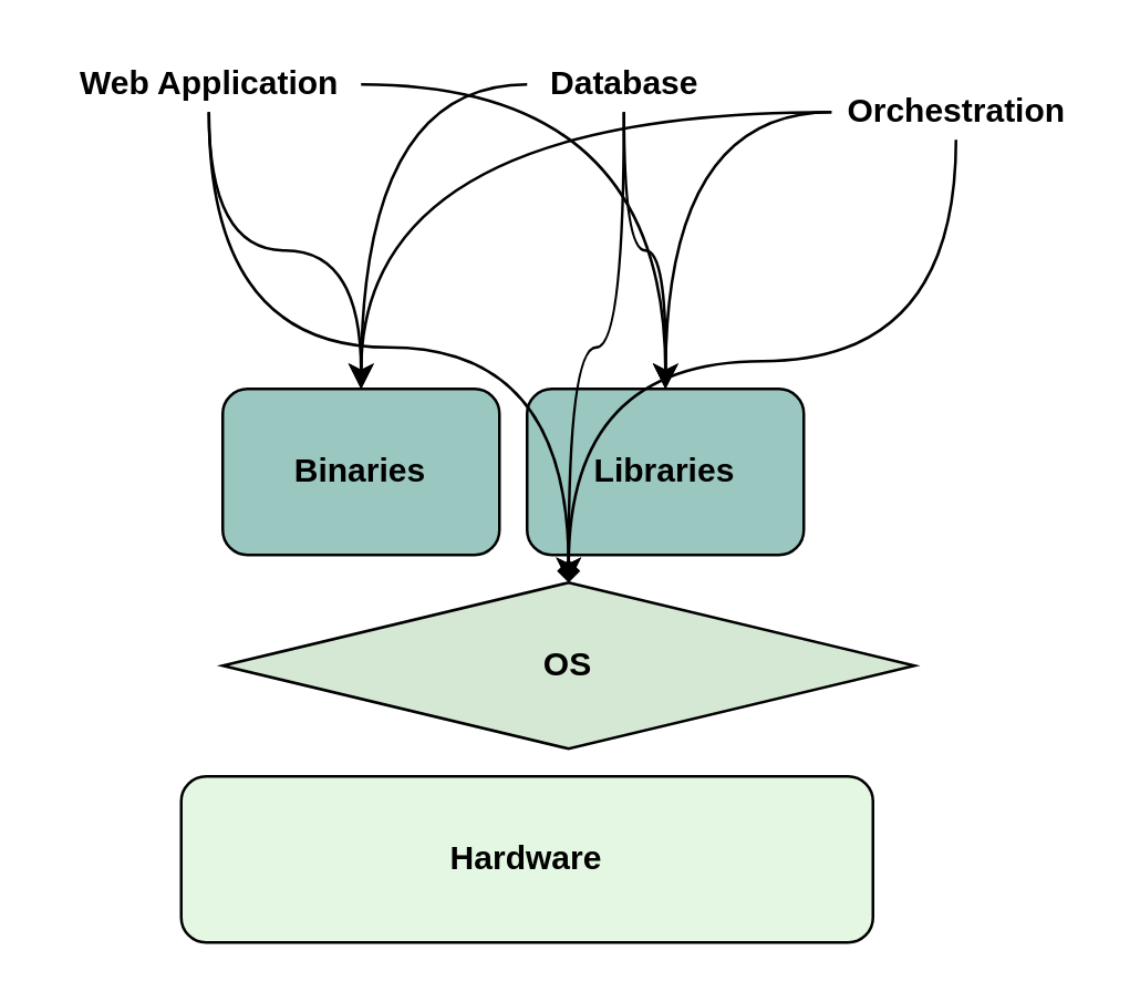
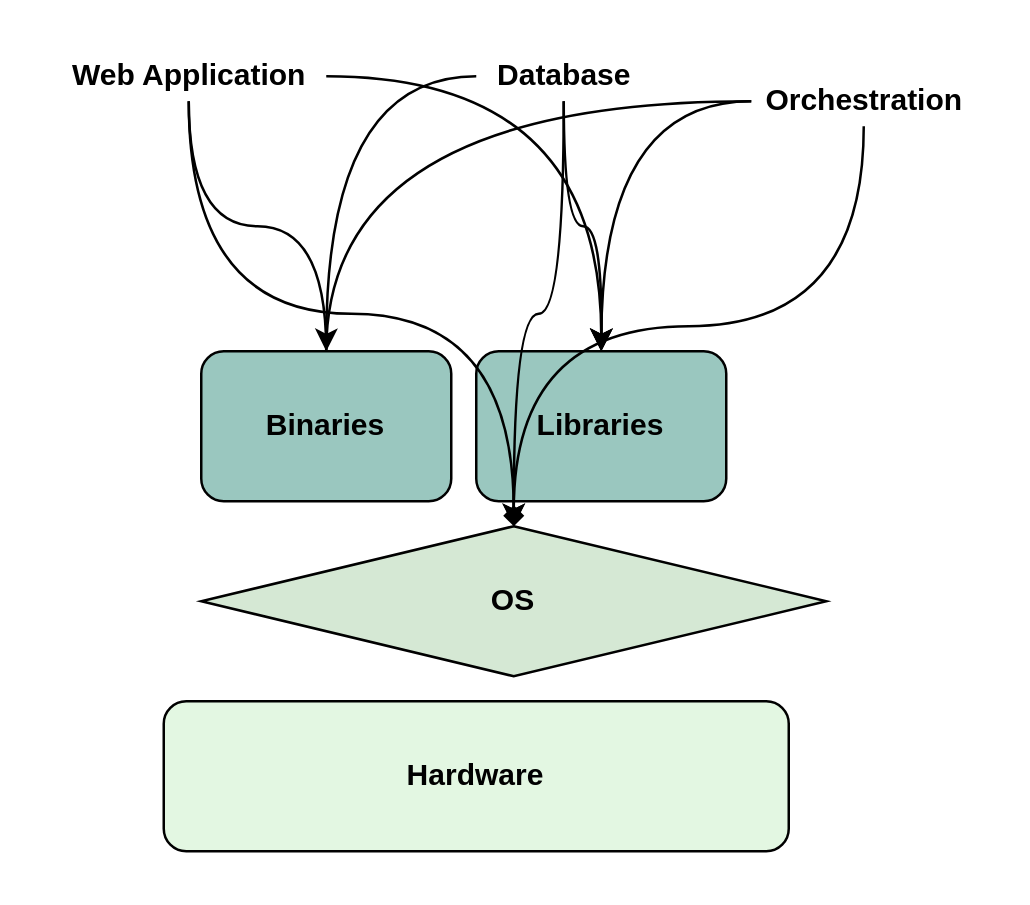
  <mxCell id="0" />
  <mxCell id="1" parent="0" />
  <mxCell id="2" value="&lt;b&gt;Hardware&lt;/b&gt;" style="rounded=1;whiteSpace=wrap;html=1;fillColor=#E3F7E2;" parent="1" vertex="1"><mxGeometry x="65" y="280" width="250" height="60" as="geometry" /></mxCell>
  <mxCell id="3" value="&lt;b&gt;OS&lt;/b&gt;" style="rhombus;whiteSpace=wrap;html=1;fillColor=#D5E8D4;" parent="1" vertex="1"><mxGeometry x="80" y="210" width="250" height="60" as="geometry" /></mxCell>
  <mxCell id="4" value="&lt;b&gt;Binaries&lt;/b&gt;" style="rounded=1;whiteSpace=wrap;html=1;fillColor=#9AC7BF;" parent="1" vertex="1"><mxGeometry x="80" y="140" width="100" height="60" as="geometry" /></mxCell>
  <mxCell id="5" value="&lt;b&gt;Libraries&lt;/b&gt;" style="rounded=1;whiteSpace=wrap;html=1;fillColor=#9AC7BF;" parent="1" vertex="1"><mxGeometry x="190" y="140" width="100" height="60" as="geometry" /></mxCell>
  <mxCell id="6" style="edgeStyle=orthogonalEdgeStyle;curved=1;orthogonalLoop=1;jettySize=auto;html=1;" parent="1" source="9" target="3" edge="1"><mxGeometry relative="1" as="geometry" /></mxCell>
- <mxCell id="7" style="edgeStyle=orthogonalEdgeStyle;curved=1;orthogonalLoop=1;jettySize=auto;html=1;" parent="1" source="9" target="4" edge="1"><mxGeometry relative="1" as="geometry" /></mxCell>
+ <mxCell id="7" style="edgeStyle=orthogonalEdgeStyle;curved=1;orthogonalLoop=1;jettySize=auto;html=1;endArrow=none;" parent="1" source="9" target="4" edge="1"><mxGeometry relative="1" as="geometry" /></mxCell>
  <mxCell id="8" style="edgeStyle=orthogonalEdgeStyle;curved=1;orthogonalLoop=1;jettySize=auto;html=1;" parent="1" source="9" target="5" edge="1"><mxGeometry relative="1" as="geometry" /></mxCell>
  <mxCell id="9" value="&lt;b&gt;Web Application&lt;/b&gt;" style="text;html=1;align=center;verticalAlign=middle;resizable=0;points=[];autosize=1;" parent="1" vertex="1"><mxGeometry x="20" y="20" width="110" height="20" as="geometry" /></mxCell>
  <mxCell id="10" style="edgeStyle=orthogonalEdgeStyle;curved=1;orthogonalLoop=1;jettySize=auto;html=1;endArrow=diamond;" parent="1" source="13" target="3" edge="1"><mxGeometry relative="1" as="geometry" /></mxCell>
  <mxCell id="11" style="edgeStyle=orthogonalEdgeStyle;curved=1;orthogonalLoop=1;jettySize=auto;html=1;" parent="1" source="13" edge="1"><mxGeometry relative="1" as="geometry"><mxPoint x="130" y="140" as="targetPoint" /></mxGeometry></mxCell>
  <mxCell id="12" style="edgeStyle=orthogonalEdgeStyle;curved=1;orthogonalLoop=1;jettySize=auto;html=1;" parent="1" source="13" edge="1"><mxGeometry relative="1" as="geometry"><mxPoint x="240" y="140" as="targetPoint" /></mxGeometry></mxCell>
  <mxCell id="13" value="&lt;b&gt;Database&lt;/b&gt;" style="text;html=1;align=center;verticalAlign=middle;resizable=0;points=[];autosize=1;" parent="1" vertex="1"><mxGeometry x="190" y="20" width="70" height="20" as="geometry" /></mxCell>
  <mxCell id="14" style="edgeStyle=orthogonalEdgeStyle;curved=1;orthogonalLoop=1;jettySize=auto;html=1;" parent="1" source="17" target="3" edge="1"><mxGeometry relative="1" as="geometry" /></mxCell>
- <mxCell id="15" style="edgeStyle=orthogonalEdgeStyle;curved=1;orthogonalLoop=1;jettySize=auto;html=1;" parent="1" source="17" target="4" edge="1"><mxGeometry relative="1" as="geometry" /></mxCell>
+ <mxCell id="15" style="edgeStyle=orthogonalEdgeStyle;curved=1;orthogonalLoop=1;jettySize=auto;html=1;endArrow=none;" parent="1" source="17" target="4" edge="1"><mxGeometry relative="1" as="geometry" /></mxCell>
  <mxCell id="16" style="edgeStyle=orthogonalEdgeStyle;curved=1;orthogonalLoop=1;jettySize=auto;html=1;" parent="1" source="17" edge="1"><mxGeometry relative="1" as="geometry"><mxPoint x="240" y="140" as="targetPoint" /></mxGeometry></mxCell>
  <mxCell id="17" value="&lt;b&gt;Orchestration&lt;/b&gt;" style="text;html=1;align=center;verticalAlign=middle;resizable=0;points=[];autosize=1;" parent="1" vertex="1"><mxGeometry x="300" y="30" width="90" height="20" as="geometry" /></mxCell>
